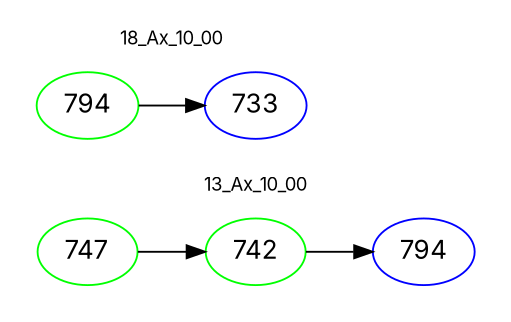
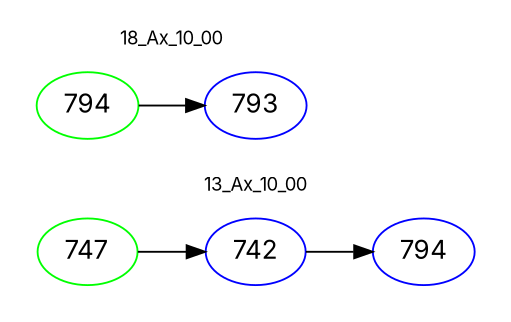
  digraph {
    fontname=Inter
    rankdir=LR
    node [color=blue fontname=Inter]
    edge [color=black fontname=Inter]
    n1 [color=green label=747]
-   n2 [color=green label=742]
+   n2 [label=742]
    n3 [label=794]
    n4 [color=green label=794]
-   n5 [label=733]
+   n5 [label=793]
    subgraph cluster_1 {
      color=white
      fontsize=10
      label="13_Ax_10_00"
      n1
      n2
      n3
    }
    subgraph cluster_2 {
      color=white
      fontsize=10
      label="18_Ax_10_00"
      n4
      n5
    }
    n1 -> n2
    n2 -> n3
    n4 -> n5
  }
